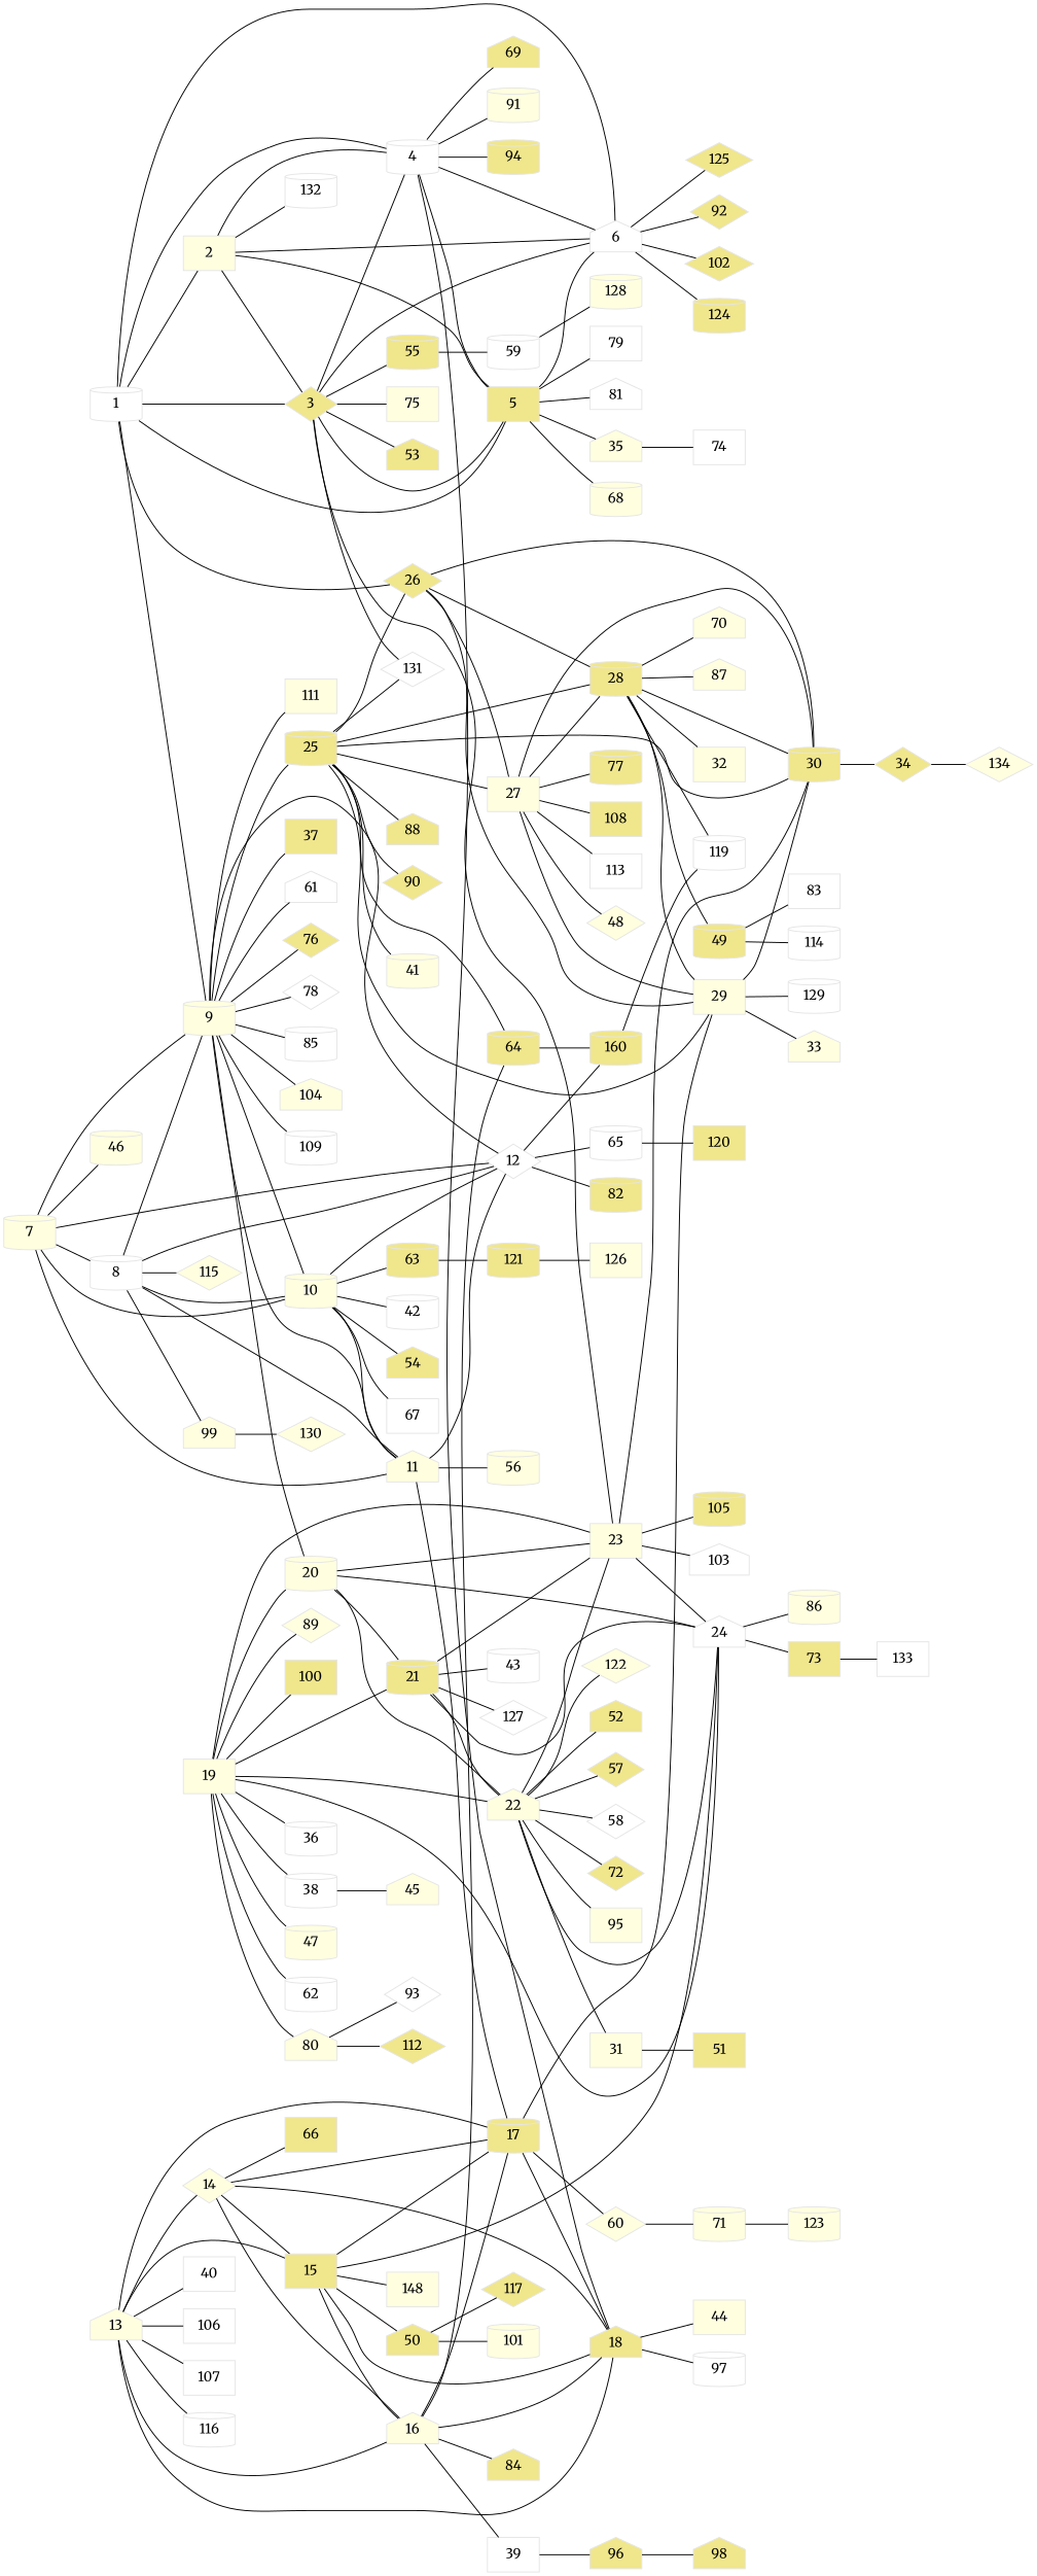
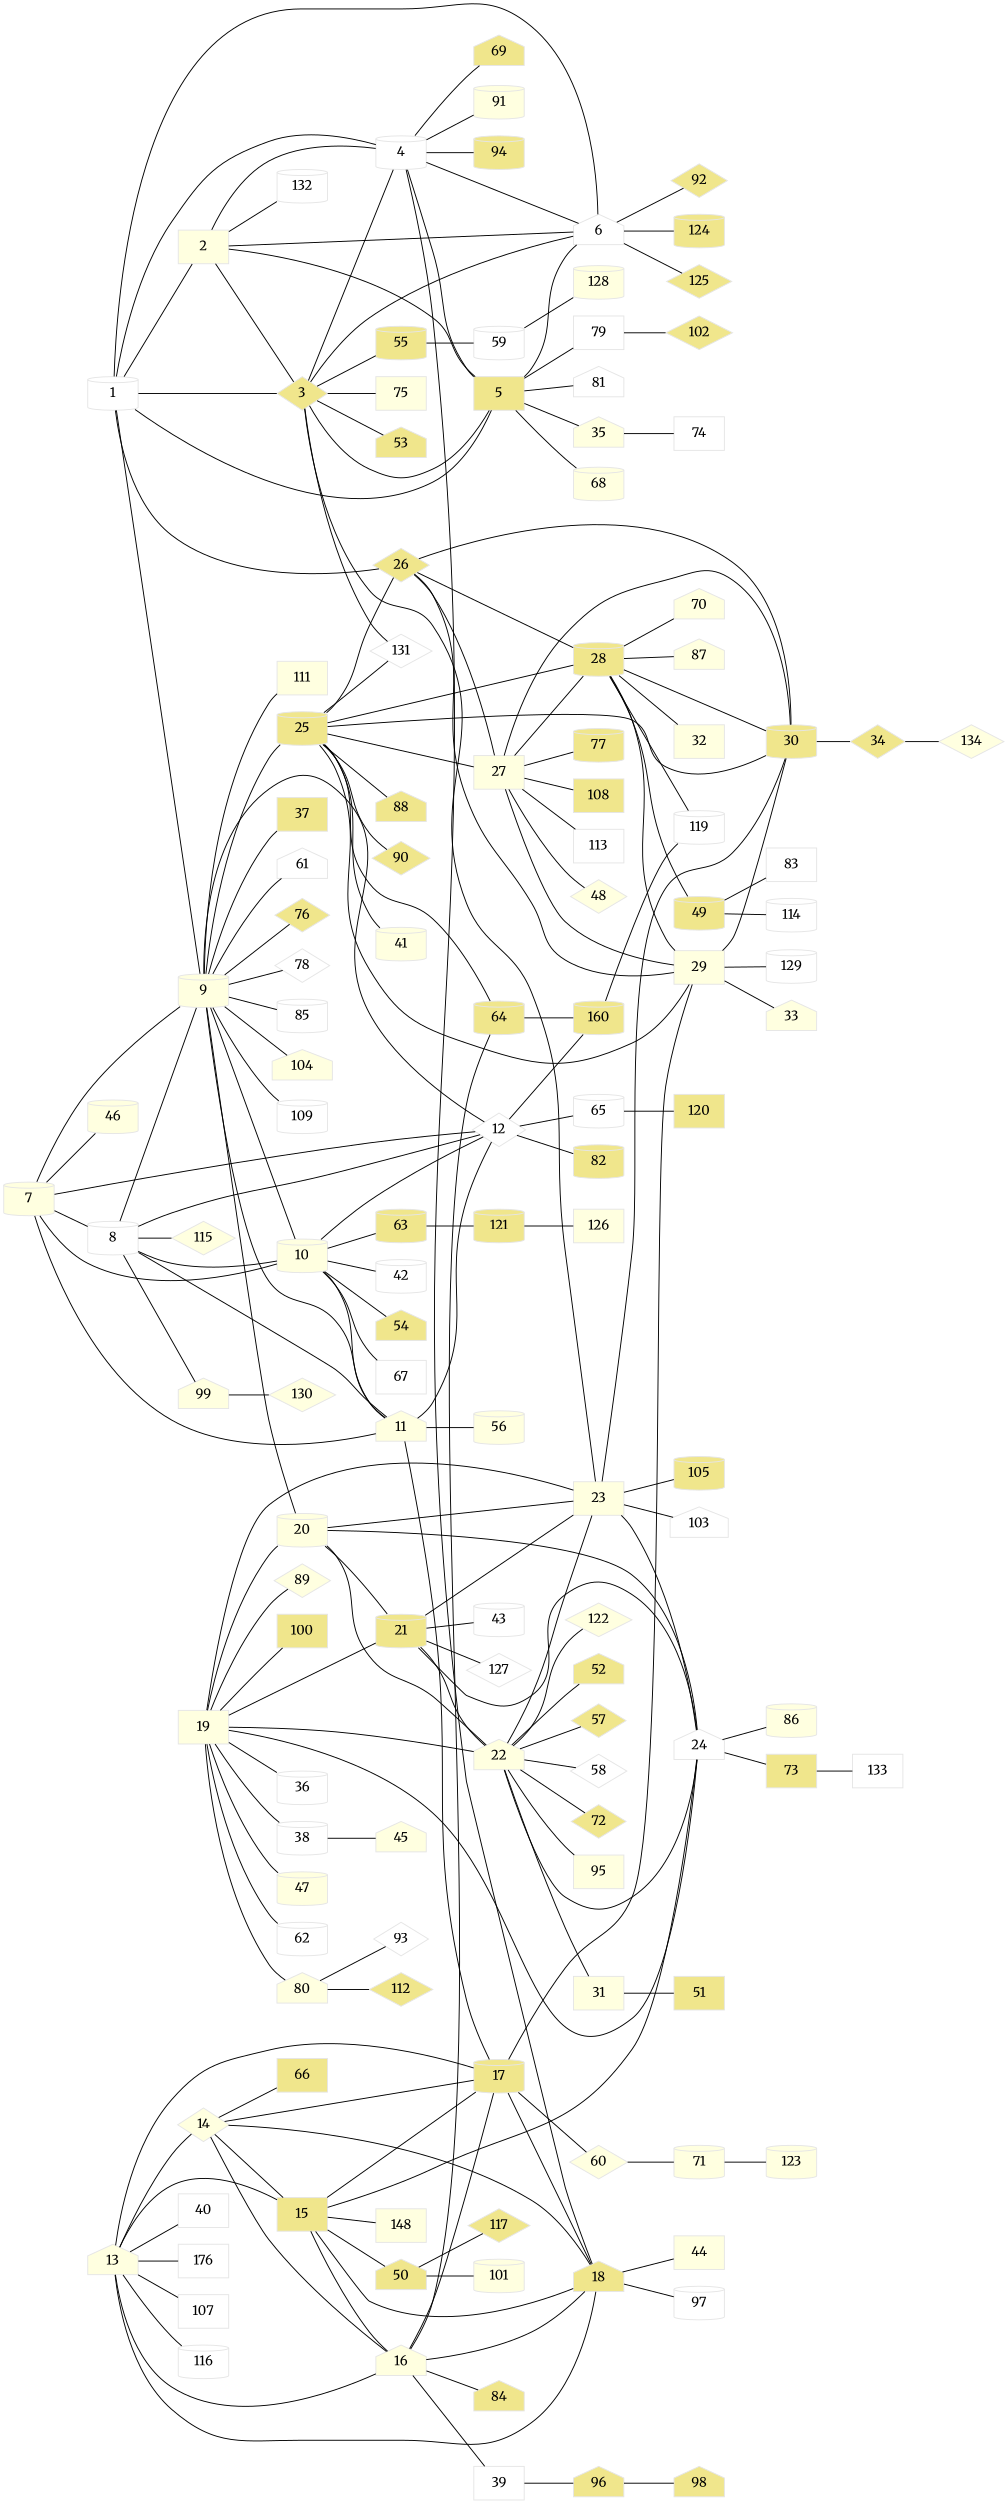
  graph {
    fontname=Merriweather
    rankdir=LR
    node [color=gray90 fillcolor=lightyellow fontname=Merriweather shape=cylinder style=filled]
    edge [fontname=Merriweather]
    1 [fillcolor=white]
    2 [shape=box]
    3 [fillcolor=khaki shape=diamond]
    4 [fillcolor=white]
    5 [fillcolor=khaki shape=box]
    6 [fillcolor=white shape=house]
    9
    26 [fillcolor=khaki shape=diamond]
    132 [fillcolor=white]
    23 [shape=box]
    53 [fillcolor=khaki shape=house]
    55 [fillcolor=khaki]
    75 [shape=box]
    131 [fillcolor=white shape=diamond]
    18 [fillcolor=khaki shape=house]
    69 [fillcolor=khaki shape=house]
    91
    94 [fillcolor=khaki]
    35 [shape=house]
    68
    79 [fillcolor=white shape=box]
    81 [fillcolor=white shape=house]
    92 [fillcolor=khaki shape=diamond]
    102 [fillcolor=khaki shape=diamond]
    124 [fillcolor=khaki]
    125 [fillcolor=khaki shape=diamond]
    10
    11 [shape=house]
    12 [fillcolor=white shape=diamond]
    20
    25 [fillcolor=khaki]
    37 [fillcolor=khaki shape=box]
    61 [fillcolor=white shape=house]
    76 [fillcolor=khaki shape=diamond]
    78 [fillcolor=white shape=diamond]
    85 [fillcolor=white]
    104 [shape=house]
    109 [fillcolor=white]
    111 [shape=box]
    29 [shape=box]
    30 [fillcolor=khaki]
    27 [shape=box]
    28 [fillcolor=khaki]
    24 [fillcolor=white shape=house]
    103 [fillcolor=white shape=house]
    105 [fillcolor=khaki]
    59 [fillcolor=white]
    44 [shape=box]
    97 [fillcolor=white]
    74 [fillcolor=white shape=box]
    7
    8 [fillcolor=white]
    46
    99 [shape=house]
    115 [shape=diamond]
    42 [fillcolor=white]
    54 [fillcolor=khaki shape=house]
    63 [fillcolor=khaki]
    67 [fillcolor=white shape=box]
    17 [fillcolor=khaki]
    56
    65 [fillcolor=white]
    82 [fillcolor=khaki]
    n64 [fillcolor=khaki label=160]
    130 [shape=diamond]
    21 [fillcolor=khaki]
    22 [shape=house]
    64 [fillcolor=khaki]
    41
    88 [fillcolor=khaki shape=house]
    90 [fillcolor=khaki shape=diamond]
    121 [fillcolor=khaki]
    60 [shape=diamond]
    120 [fillcolor=khaki shape=box]
    119 [fillcolor=white]
    13 [shape=house]
    14 [shape=diamond]
    15 [fillcolor=khaki shape=box]
    16 [shape=house]
    40 [fillcolor=white shape=box]
-   106 [fillcolor=white shape=box]
+   106 [fillcolor=white shape=box label=176]
    107 [fillcolor=white shape=box]
    116 [fillcolor=white]
    66 [fillcolor=khaki shape=box]
    50 [fillcolor=khaki shape=house]
    n86 [label=148 shape=box]
    39 [fillcolor=white shape=box]
    84 [fillcolor=khaki shape=house]
    73 [fillcolor=khaki shape=box]
    86
    101
    117 [fillcolor=khaki shape=diamond]
    96 [fillcolor=khaki shape=house]
    33 [shape=house]
    129 [fillcolor=white]
    71
    19 [shape=box]
    36 [fillcolor=white]
    38 [fillcolor=white]
    47
    62 [fillcolor=white]
    80 [shape=house]
    89 [shape=diamond]
    100 [fillcolor=khaki shape=box]
    43 [fillcolor=white]
    127 [fillcolor=white shape=diamond]
    31 [shape=box]
    52 [fillcolor=khaki shape=house]
    57 [fillcolor=khaki shape=diamond]
    58 [fillcolor=white shape=diamond]
    72 [fillcolor=khaki shape=diamond]
    95 [shape=box]
    122 [shape=diamond]
    45 [shape=house]
    93 [fillcolor=white shape=diamond]
    112 [fillcolor=khaki shape=diamond]
    51 [fillcolor=khaki shape=box]
    34 [fillcolor=khaki shape=diamond]
    133 [fillcolor=white shape=box]
    48 [shape=diamond]
    77 [fillcolor=khaki]
    108 [fillcolor=khaki shape=box]
    113 [fillcolor=white shape=box]
    32 [shape=box]
    49 [fillcolor=khaki]
    70 [shape=house]
    87 [shape=house]
    83 [fillcolor=white shape=box]
    114 [fillcolor=white]
    134 [shape=diamond]
    98 [fillcolor=khaki shape=house]
    128
    123
    126 [shape=box]
    1 -- 2
    1 -- 3
    1 -- 4
    1 -- 5
    1 -- 6
    1 -- 9
    1 -- 26
    2 -- 3
    2 -- 4
    2 -- 5
    2 -- 6
    2 -- 132
    3 -- 4
    3 -- 5
    3 -- 6
    3 -- 23
    3 -- 53
    3 -- 55
    3 -- 75
    3 -- 131
    4 -- 5
    4 -- 6
    4 -- 18
    4 -- 69
    4 -- 91
    4 -- 94
    5 -- 6
    5 -- 35
    5 -- 68
    5 -- 79
    5 -- 81
    6 -- 92
-   6 -- 102
+   79 -- 102
    6 -- 124
    6 -- 125
    9 -- 10
    9 -- 11
    9 -- 12
    9 -- 20
    9 -- 25
    9 -- 37
    9 -- 61
    9 -- 76
    9 -- 78
    9 -- 85
    9 -- 104
    9 -- 109
    9 -- 111
    26 -- 29
    26 -- 30
    26 -- 27
    26 -- 28
    23 -- 30
    23 -- 24
    23 -- 103
    23 -- 105
    55 -- 59
    18 -- 44
    18 -- 97
    35 -- 74
    10 -- 11
    10 -- 12
    10 -- 42
    10 -- 54
    10 -- 63
    10 -- 67
    11 -- 12
    11 -- 17
    11 -- 56
    12 -- 65
    12 -- 82
    12 -- n64
    20 -- 23
    20 -- 24
    20 -- 21
    20 -- 22
    25 -- 26
    25 -- 131
    25 -- 29
    25 -- 30
    25 -- 27
    25 -- 28
    25 -- 64
    25 -- 41
    25 -- 88
    25 -- 90
    29 -- 30
    29 -- 33
    29 -- 129
    30 -- 34
    27 -- 29
    27 -- 30
    27 -- 28
    27 -- 48
    27 -- 77
    27 -- 108
    27 -- 113
    28 -- 29
    28 -- 30
    28 -- 119
    28 -- 32
    28 -- 49
    28 -- 70
    28 -- 87
    24 -- 73
    24 -- 86
    59 -- 128
    7 -- 9
    7 -- 10
    7 -- 11
    7 -- 12
    7 -- 8
    7 -- 46
    8 -- 9
    8 -- 10
    8 -- 11
    8 -- 12
    8 -- 99
    8 -- 115
    99 -- 130
    63 -- 121
    17 -- 18
    17 -- 29
    17 -- 60
    65 -- 120
    n64 -- 119
    21 -- 23
    21 -- 24
    21 -- 22
    21 -- 43
    21 -- 127
    22 -- 23
    22 -- 24
    22 -- 31
    22 -- 52
    22 -- 57
    22 -- 58
    22 -- 72
    22 -- 95
    22 -- 122
    64 -- n64
    121 -- 126
    60 -- 71
    13 -- 18
    13 -- 17
    13 -- 14
    13 -- 15
    13 -- 16
    13 -- 40
    13 -- 106
    13 -- 107
    13 -- 116
    14 -- 18
    14 -- 17
    14 -- 15
    14 -- 16
    14 -- 66
    15 -- 18
    15 -- 24
    15 -- 17
    15 -- 16
    15 -- 50
    15 -- n86
    16 -- 18
    16 -- 17
    16 -- 64
    16 -- 39
    16 -- 84
    50 -- 101
    50 -- 117
    39 -- 96
    73 -- 133
    96 -- 98
    71 -- 123
    19 -- 23
    19 -- 20
    19 -- 24
    19 -- 21
    19 -- 22
    19 -- 36
    19 -- 38
    19 -- 47
    19 -- 62
    19 -- 80
    19 -- 89
    19 -- 100
    38 -- 45
    80 -- 93
    80 -- 112
    31 -- 51
    34 -- 134
    49 -- 83
    49 -- 114
  }
